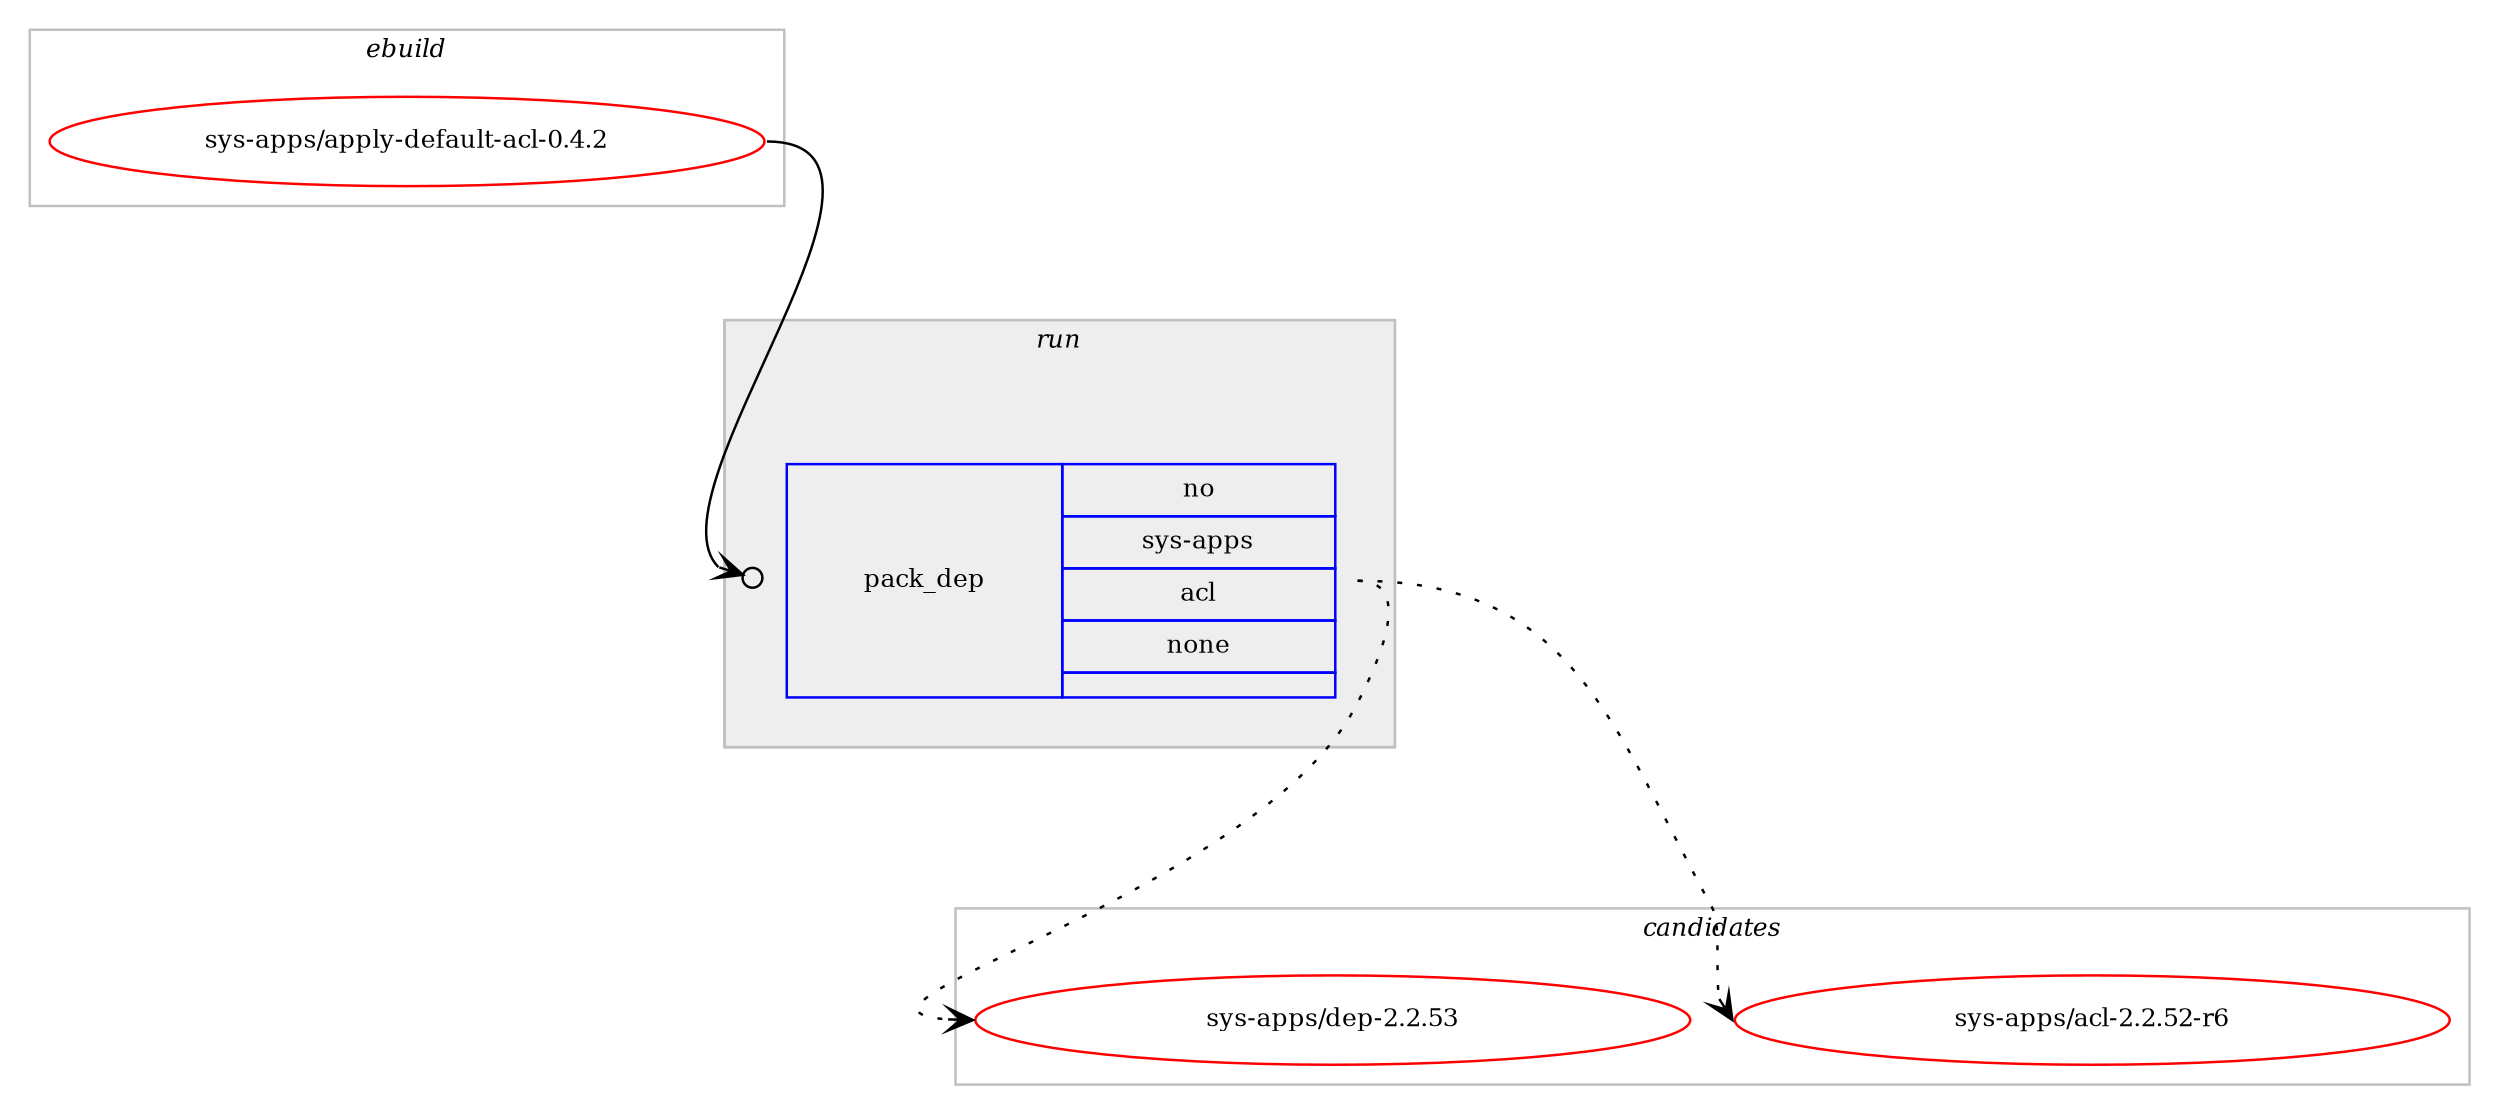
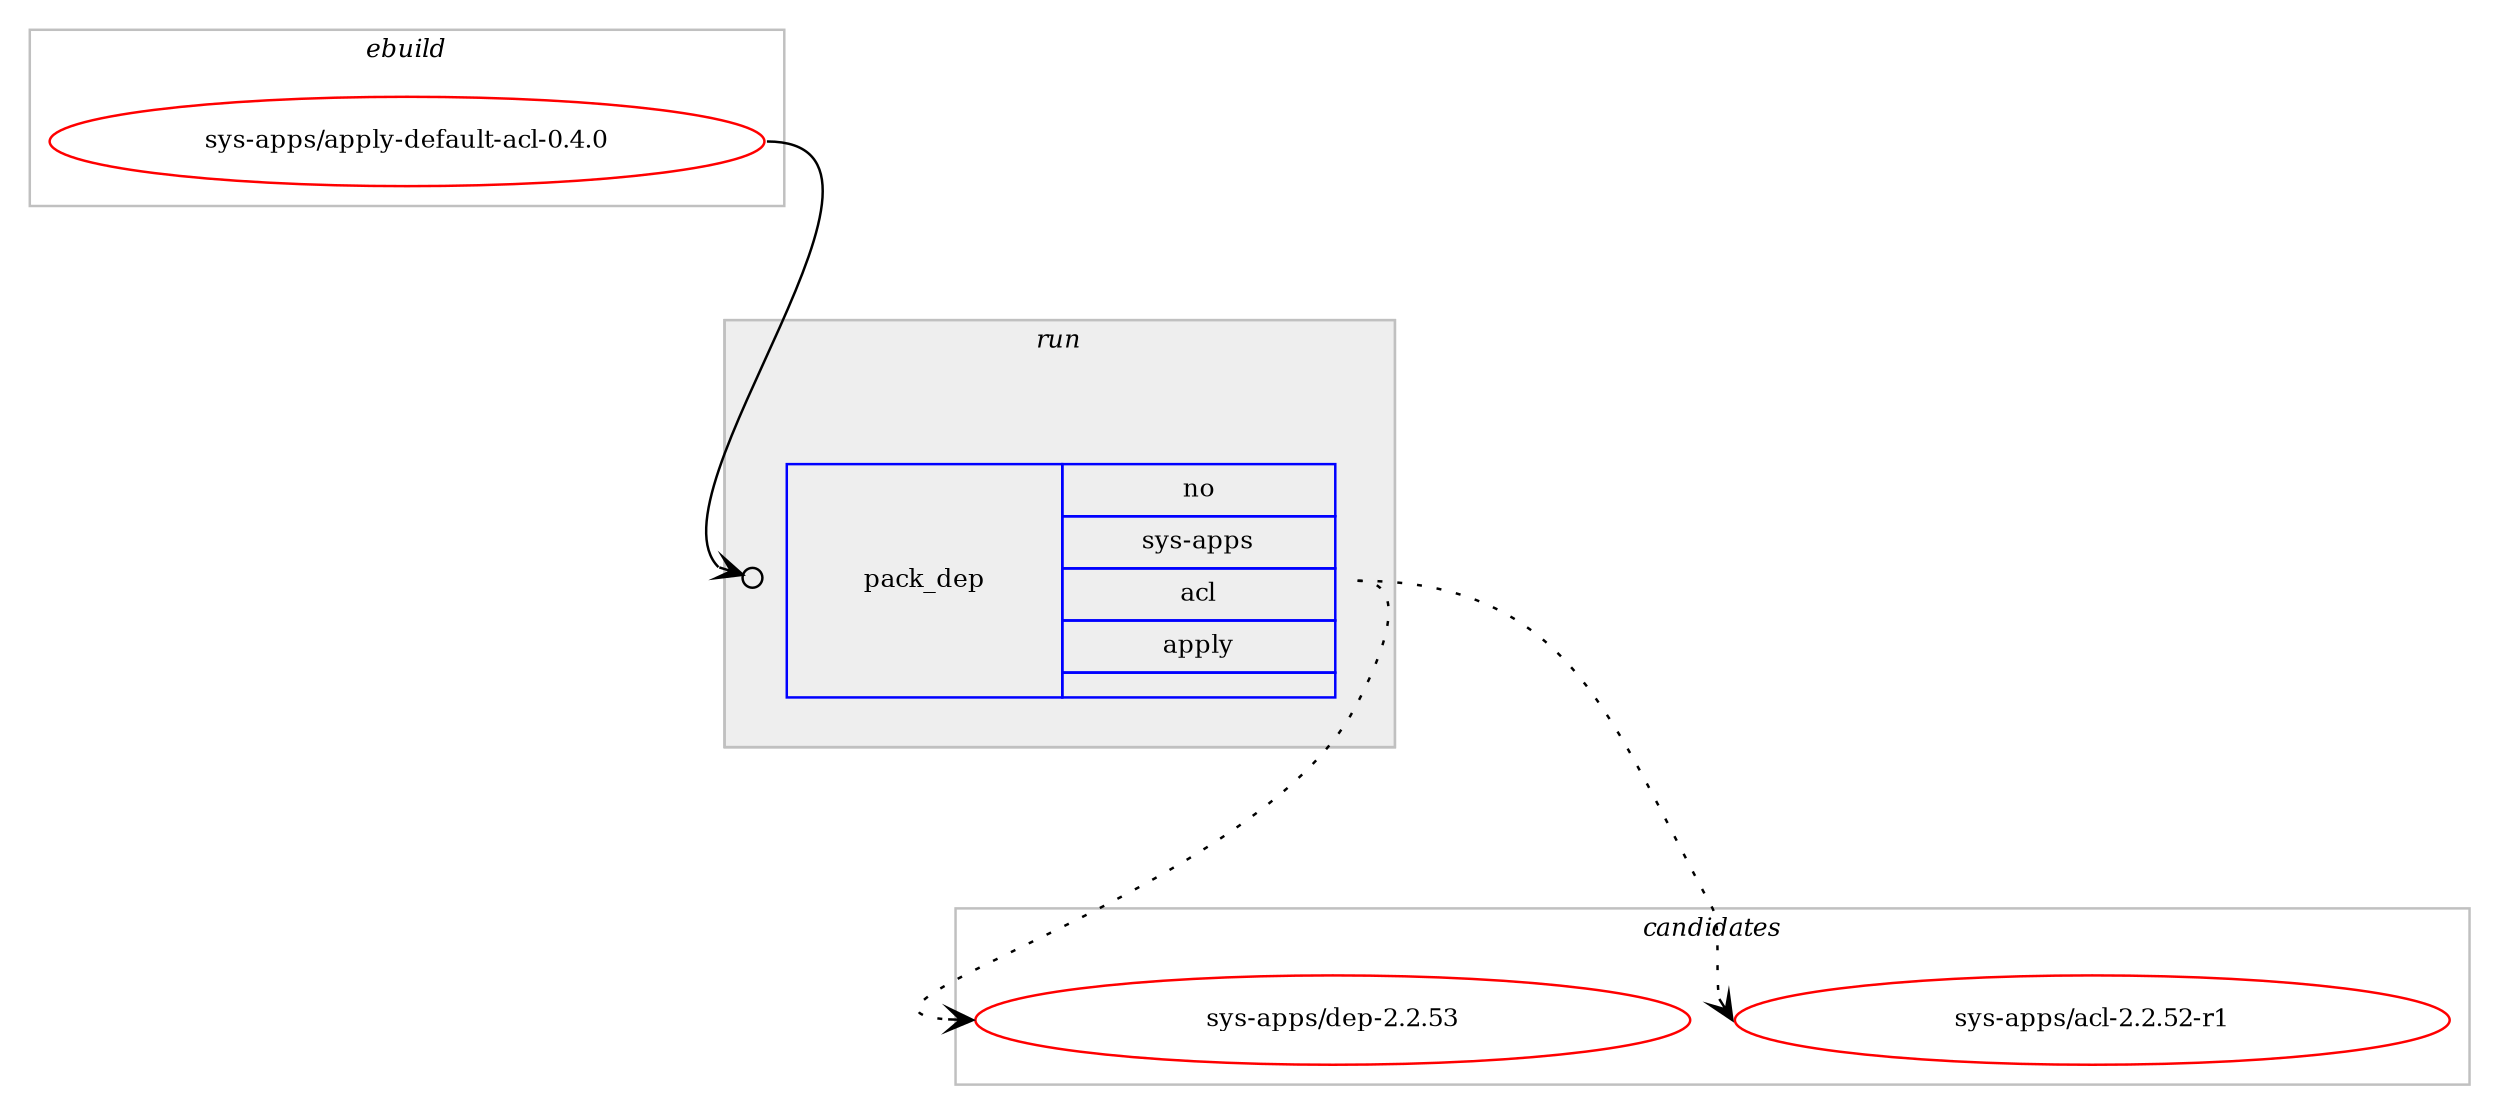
  digraph {
    compound=true
    concentrate=true
    fontname="DejaVu Serif"
    fontsize=10
    newrank=true
    rankdir=TB
    ranksep=1.5
    node [color=red fontname="DejaVu Serif" fontsize=10]
    edge [arrowhead=vee fontname="DejaVu Serif" headport=w style=dotted tailport=e weight=100]
-   n1 [label="sys-apps/apply-default-acl-0.4.2" width=4]
-   n2 [color=blue label=<<TABLE BORDER="0" CELLBORDER="1" CELLSPACING="0" CELLPADDING="4" WIDTH="220"><TR><TD ROWSPAN="6" CELLPADDING="30">pack_dep</TD></TR><TR><TD WIDTH="110">no</TD></TR><TR><TD>sys-apps</TD></TR><TR><TD>acl</TD></TR><TR><TD>none</TD></TR><TR><TD></TD></TR></TABLE>> shape=none]
-   n3 [label="sys-apps/acl-2.2.52-r6" width=4]
+   n1 [label="sys-apps/apply-default-acl-0.4.0" width=4]
+   n2 [color=blue label=<<TABLE BORDER="0" CELLBORDER="1" CELLSPACING="0" CELLPADDING="4" WIDTH="220"><TR><TD ROWSPAN="6" CELLPADDING="30">pack_dep</TD></TR><TR><TD WIDTH="110">no</TD></TR><TR><TD>sys-apps</TD></TR><TR><TD>acl</TD></TR><TR><TD>apply</TD></TR><TR><TD></TD></TR></TABLE>> shape=none]
+   n3 [label="sys-apps/acl-2.2.52-r1" width=4]
    n4 [label="sys-apps/dep-2.2.53" width=4]
    subgraph cluster_1 {
      color=gray
      label=<<i>ebuild</i>>
      rank=same
      n1
    }
    subgraph cluster_2 {
      color=gray
      label=<<i>dependencies</i>>
      subgraph cluster_3 {
        color=gray
        fillcolor="#eeeeee"
        label=<<i>compile</i>>
        style=filled
      }
      subgraph cluster_4 {
        color=gray
        fillcolor="#eeeeee"
        label=<<i>compile and run</i>>
        style=filled
        subgraph sub_5 {
          color=gray
          fillcolor="#eeeeee"
          label=<<i>compile and run</i>>
          style=filled
          n2
        }
      }
      subgraph cluster_6 {
        color=gray
        fillcolor="#eeeeee"
        label=<<i>run</i>>
        style=filled
      }
    }
    subgraph cluster_7 {
      color=gray
      label=<<i>candidates</i>>
      rank=same
      subgraph sub_8 {
        color=black
        label=<<i>candidates</i>>
        nodesep=1
        rank=same
        n3
        n4
      }
    }
    n1 -> n2 [arrowhead=odotvee style=solid weight=20]
    n2 -> n3
    n2 -> n4
  }
